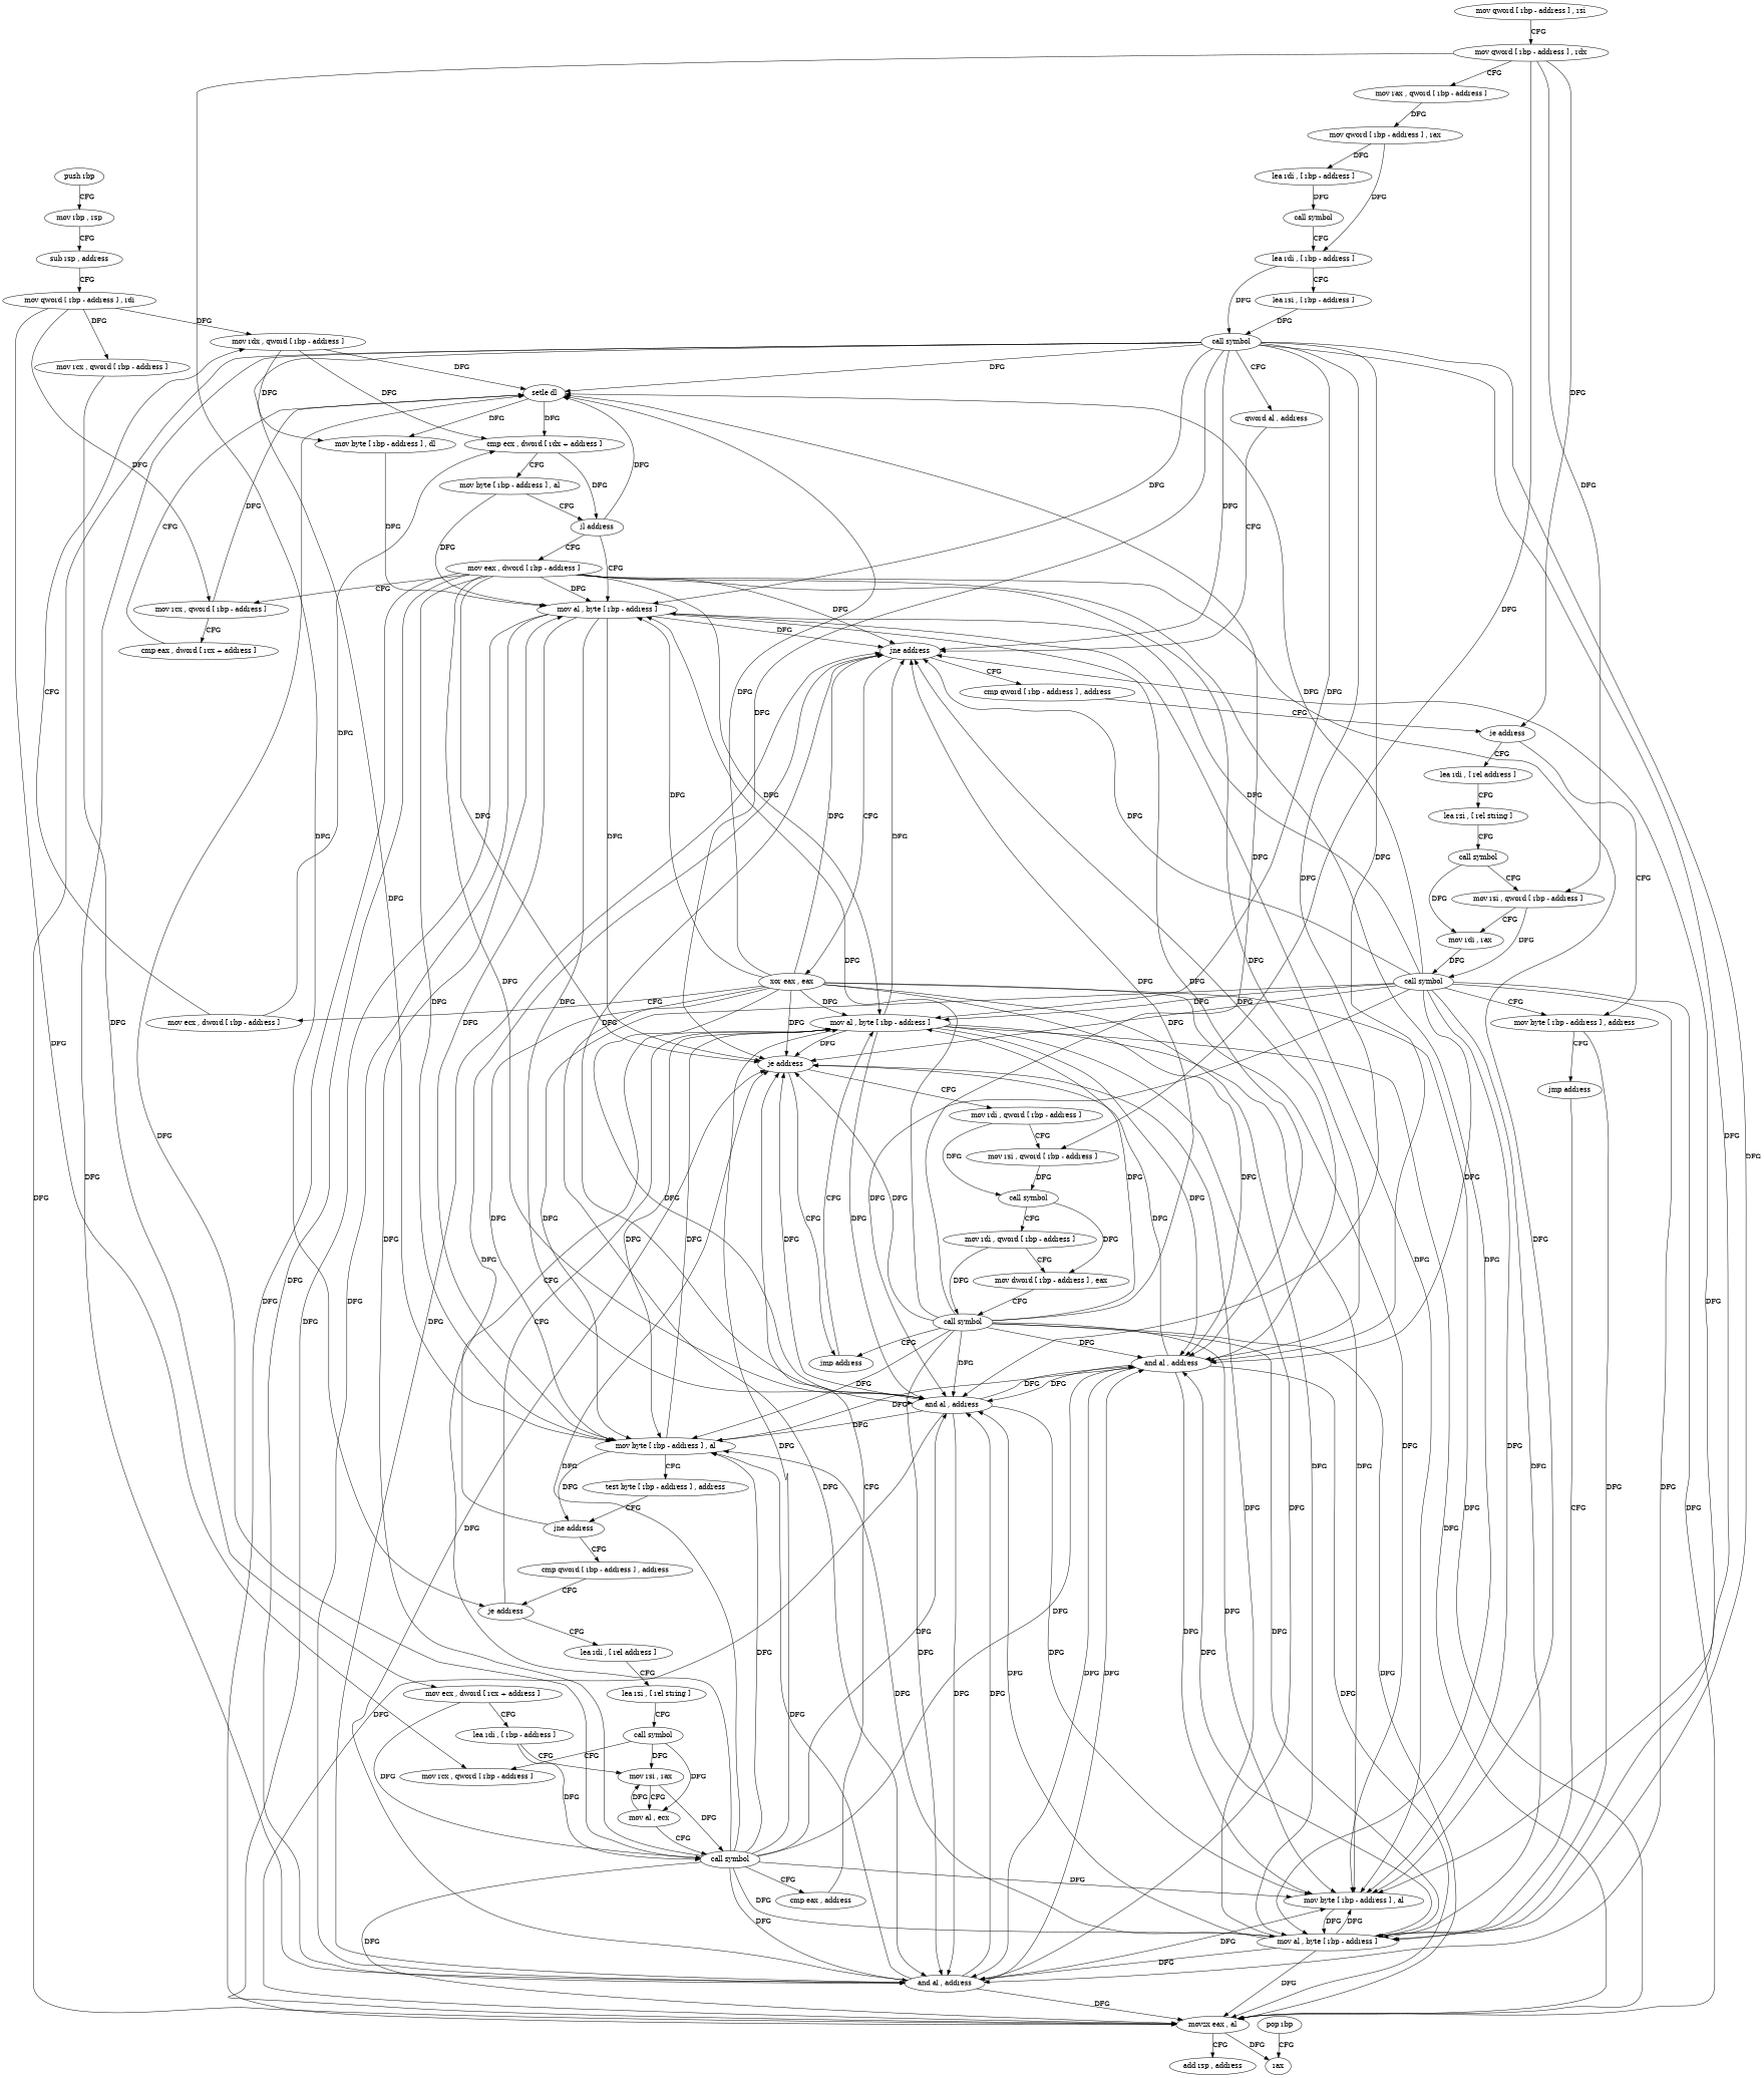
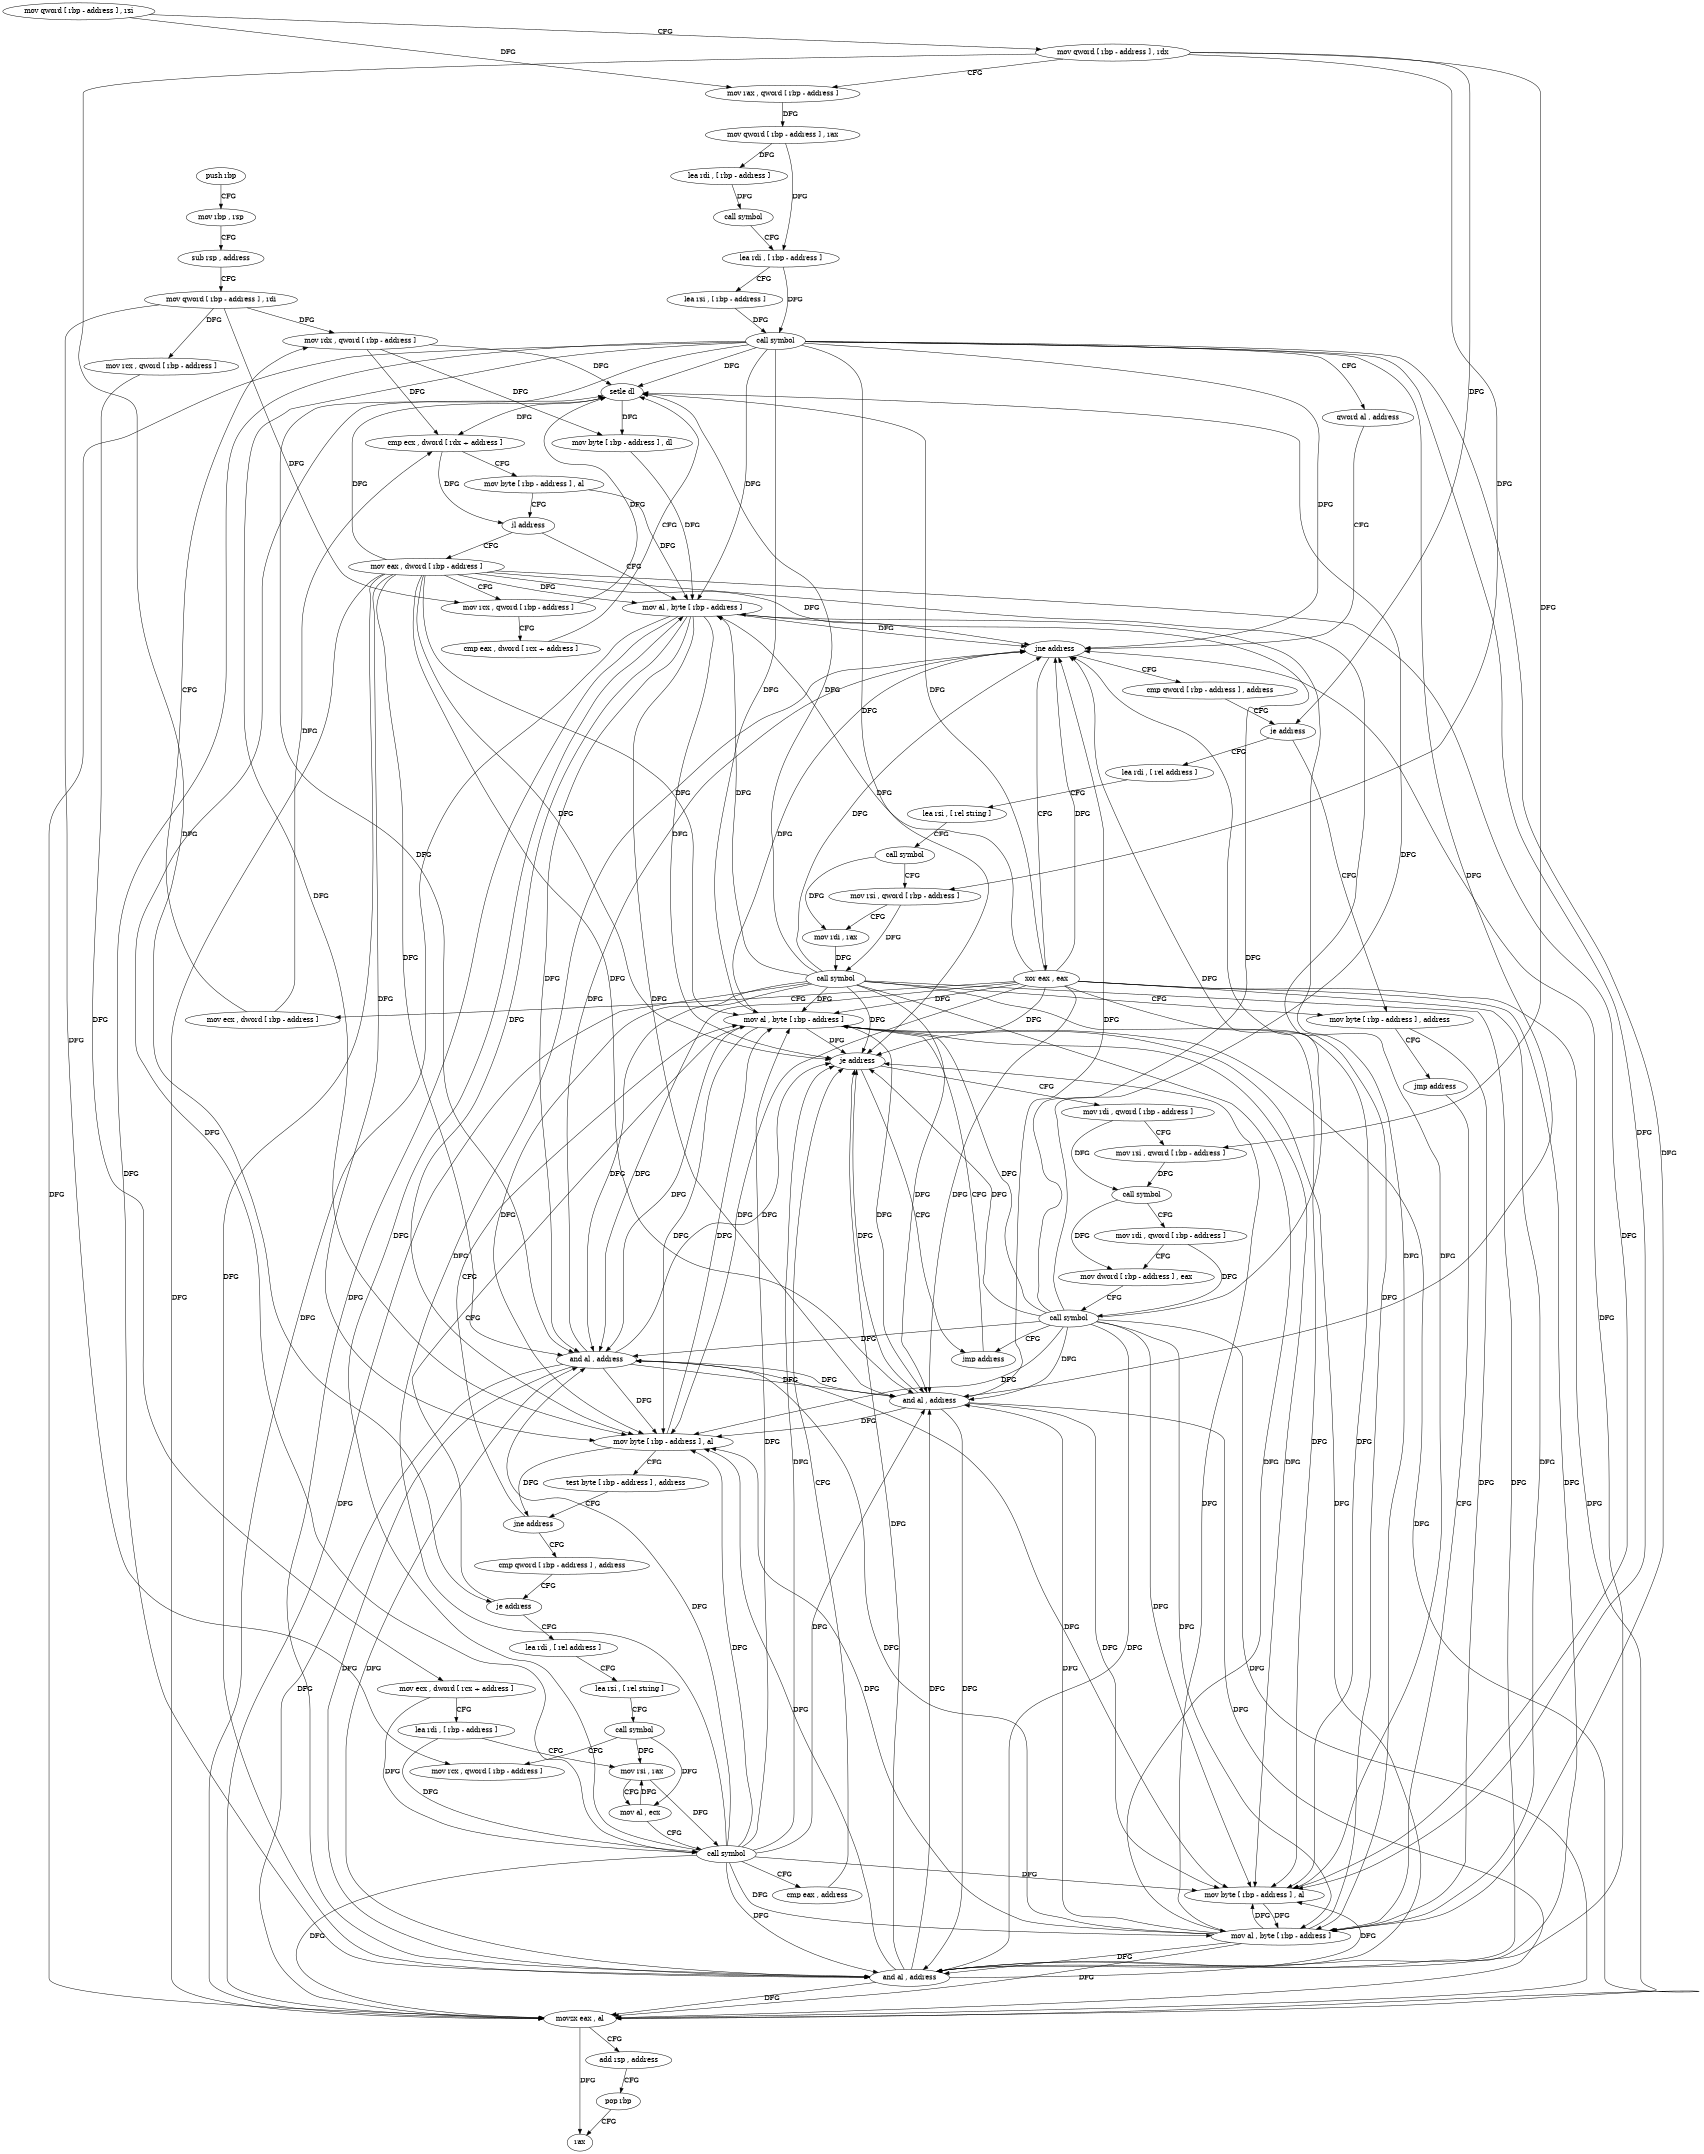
  digraph {
    n1 [label="push rbp"]
    n2 [label="mov rbp , rsp"]
    n3 [label="sub rsp , address"]
    n4 [label="mov qword [ rbp - address ] , rdi"]
    n5 [label="mov rdx , qword [ rbp - address ]"]
    n6 [label="mov rcx , qword [ rbp - address ]"]
    n7 [label="mov rcx , qword [ rbp - address ]"]
    n8 [label="mov rcx , qword [ rbp - address ]"]
    n9 [label="mov qword [ rbp - address ] , rsi"]
    n10 [label="mov qword [ rbp - address ] , rdx"]
    n11 [label="mov rax , qword [ rbp - address ]"]
    n12 [label="setle dl"]
    n13 [label="cmp ecx , dword [ rdx + address ]"]
    n14 [label="mov byte [ rbp - address ] , dl"]
    n15 [label="cmp eax , dword [ rcx + address ]"]
    n16 [label="mov ecx , dword [ rcx + address ]"]
    n17 [label="je address"]
    n18 [label="mov rsi , qword [ rbp - address ]"]
    n19 [label="je address"]
    n20 [label="mov rsi , qword [ rbp - address ]"]
    n21 [label="mov qword [ rbp - address ] , rax"]
    n22 [label="mov byte [ rbp - address ] , address"]
    n23 [label="lea rdi , [ rel address ]"]
    n24 [label="mov rdi , rax"]
    n25 [label="call symbol"]
    n26 [label="mov al , byte [ rbp - address ]"]
    n27 [label="lea rdi , [ rel address ]"]
    n28 [label="call symbol"]
    n29 [label="lea rdi , [ rbp - address ]"]
    n30 [label="lea rdi , [ rbp - address ]"]
    n31 [label="call symbol"]
    n32 [label="lea rsi , [ rbp - address ]"]
    n33 [label="call symbol"]
    n34 [label="qword al , address"]
    n35 [label="jne address"]
    n36 [label="mov al , byte [ rbp - address ]"]
    n37 [label="and al , address"]
    n38 [label="mov byte [ rbp - address ] , al"]
    n39 [label="mov al , byte [ rbp - address ]"]
    n40 [label="and al , address"]
    n41 [label="mov byte [ rbp - address ] , al"]
    n42 [label="and al , address"]
    n43 [label="movzx eax , al"]
    n44 [label="je address"]
    n45 [label="xor eax , eax"]
    n46 [label="cmp qword [ rbp - address ] , address"]
    n47 [label="test byte [ rbp - address ] , address"]
    n48 [label="jne address"]
    n49 [label="add rsp , address"]
    n50 [label=rax]
    n51 [label="jmp address"]
    n52 [label="mov rdi , qword [ rbp - address ]"]
    n53 [label="mov ecx , dword [ rbp - address ]"]
    n54 [label="mov byte [ rbp - address ] , al"]
    n55 [label="jl address"]
    n56 [label="mov eax , dword [ rbp - address ]"]
    n57 [label="jmp address"]
    n58 [label="lea rsi , [ rel string ]"]
    n59 [label="call symbol"]
    n60 [label="cmp qword [ rbp - address ] , address"]
    n61 [label="lea rsi , [ rel string ]"]
    n62 [label="call symbol"]
    n63 [label="pop rbp"]
    n64 [label="mov rsi , rax"]
    n65 [label="mov al , ecx"]
    n66 [label="call symbol"]
    n67 [label="cmp eax , address"]
    n68 [label="lea rdi , [ rbp - address ]"]
    n69 [label="mov rdi , qword [ rbp - address ]"]
    n70 [label="mov dword [ rbp - address ] , eax"]
    n71 [label="call symbol"]
    n1 -> n2 [label=CFG]
    n2 -> n3 [label=CFG]
    n3 -> n4 [label=CFG]
    n4 -> n5 [label=DFG]
    n4 -> n6 [label=DFG]
    n4 -> n7 [label=DFG]
    n4 -> n8 [label=DFG]
    n5 -> n12 [label=DFG]
    n5 -> n13 [label=DFG]
    n5 -> n14 [label=DFG]
    n6 -> n12 [label=DFG]
    n6 -> n15 [label=CFG]
    n8 -> n16 [label=DFG]
    n9 -> n10 [label=CFG]
+   n9 -> n11 [label=DFG]
    n10 -> n11 [label=CFG]
    n10 -> n17 [label=DFG]
    n10 -> n18 [label=DFG]
    n10 -> n19 [label=DFG]
    n10 -> n20 [label=DFG]
    n11 -> n21 [label=DFG]
    n12 -> n13 [label=DFG]
    n12 -> n14 [label=DFG]
    n13 -> n54 [label=CFG]
    n13 -> n55 [label=DFG]
    n14 -> n36 [label=DFG]
    n15 -> n12 [label=CFG]
    n16 -> n66 [label=DFG]
    n16 -> n68 [label=CFG]
    n17 -> n22 [label=CFG]
    n17 -> n23 [label=CFG]
    n18 -> n24 [label=CFG]
    n18 -> n25 [label=DFG]
    n19 -> n26 [label=CFG]
    n19 -> n27 [label=CFG]
    n20 -> n28 [label=DFG]
    n21 -> n29 [label=DFG]
    n21 -> n30 [label=DFG]
    n22 -> n39 [label=DFG]
    n22 -> n57 [label=CFG]
    n23 -> n58 [label=CFG]
    n24 -> n25 [label=DFG]
    n25 -> n12 [label=DFG]
    n25 -> n22 [label=CFG]
    n25 -> n26 [label=DFG]
    n25 -> n35 [label=DFG]
    n25 -> n36 [label=DFG]
    n25 -> n37 [label=DFG]
    n25 -> n38 [label=DFG]
    n25 -> n39 [label=DFG]
    n25 -> n40 [label=DFG]
    n25 -> n41 [label=DFG]
    n25 -> n42 [label=DFG]
    n25 -> n43 [label=DFG]
    n25 -> n44 [label=DFG]
    n26 -> n35 [label=DFG]
    n26 -> n37 [label=DFG]
    n26 -> n38 [label=DFG]
    n26 -> n40 [label=DFG]
    n26 -> n41 [label=DFG]
    n26 -> n42 [label=DFG]
    n26 -> n43 [label=DFG]
    n26 -> n44 [label=DFG]
    n27 -> n61 [label=CFG]
    n28 -> n69 [label=CFG]
    n28 -> n70 [label=DFG]
    n29 -> n31 [label=DFG]
    n30 -> n32 [label=CFG]
    n30 -> n33 [label=DFG]
    n31 -> n30 [label=CFG]
    n32 -> n33 [label=DFG]
    n33 -> n12 [label=DFG]
    n33 -> n26 [label=DFG]
    n33 -> n34 [label=CFG]
    n33 -> n35 [label=DFG]
    n33 -> n36 [label=DFG]
    n33 -> n37 [label=DFG]
    n33 -> n38 [label=DFG]
    n33 -> n39 [label=DFG]
    n33 -> n40 [label=DFG]
    n33 -> n41 [label=DFG]
    n33 -> n42 [label=DFG]
    n33 -> n43 [label=DFG]
    n33 -> n44 [label=DFG]
    n34 -> n35 [label=CFG]
    n35 -> n45 [label=CFG]
    n35 -> n46 [label=CFG]
    n36 -> n35 [label=DFG]
    n36 -> n37 [label=DFG]
    n36 -> n38 [label=DFG]
    n36 -> n40 [label=DFG]
    n36 -> n41 [label=DFG]
    n36 -> n42 [label=DFG]
    n36 -> n43 [label=DFG]
    n36 -> n44 [label=DFG]
    n37 -> n35 [label=DFG]
    n37 -> n38 [label=DFG]
    n37 -> n40 [label=DFG]
    n37 -> n41 [label=DFG]
    n37 -> n42 [label=DFG]
    n37 -> n43 [label=DFG]
    n37 -> n44 [label=DFG]
    n38 -> n26 [label=DFG]
    n38 -> n47 [label=CFG]
    n38 -> n48 [label=DFG]
    n39 -> n35 [label=DFG]
    n39 -> n37 [label=DFG]
    n39 -> n38 [label=DFG]
    n39 -> n40 [label=DFG]
    n39 -> n41 [label=DFG]
    n39 -> n42 [label=DFG]
    n39 -> n43 [label=DFG]
    n39 -> n44 [label=DFG]
    n40 -> n35 [label=DFG]
    n40 -> n37 [label=DFG]
    n40 -> n38 [label=DFG]
    n40 -> n41 [label=DFG]
    n40 -> n42 [label=DFG]
    n40 -> n43 [label=DFG]
    n40 -> n44 [label=DFG]
    n41 -> n39 [label=DFG]
    n42 -> n35 [label=DFG]
    n42 -> n37 [label=DFG]
    n42 -> n38 [label=DFG]
    n42 -> n40 [label=DFG]
    n42 -> n41 [label=DFG]
    n42 -> n43 [label=DFG]
    n42 -> n44 [label=DFG]
    n43 -> n49 [label=CFG]
    n43 -> n50 [label=DFG]
    n44 -> n51 [label=CFG]
    n44 -> n52 [label=CFG]
    n45 -> n12 [label=DFG]
    n45 -> n26 [label=DFG]
    n45 -> n35 [label=DFG]
    n45 -> n36 [label=DFG]
    n45 -> n37 [label=DFG]
    n45 -> n38 [label=DFG]
    n45 -> n39 [label=DFG]
    n45 -> n40 [label=DFG]
    n45 -> n41 [label=DFG]
    n45 -> n42 [label=DFG]
    n45 -> n43 [label=DFG]
    n45 -> n44 [label=DFG]
    n45 -> n53 [label=CFG]
    n46 -> n17 [label=CFG]
    n47 -> n48 [label=CFG]
    n48 -> n26 [label=CFG]
    n48 -> n60 [label=CFG]
+   n49 -> n63 [label=CFG]
    n51 -> n26 [label=CFG]
    n52 -> n20 [label=CFG]
    n52 -> n28 [label=DFG]
    n53 -> n5 [label=CFG]
    n53 -> n13 [label=DFG]
    n54 -> n36 [label=DFG]
    n54 -> n55 [label=CFG]
    n55 -> n36 [label=CFG]
    n55 -> n56 [label=CFG]
    n56 -> n6 [label=CFG]
-   n55 -> n12 [label=DFG]
+   n56 -> n12 [label=DFG]
    n56 -> n26 [label=DFG]
    n56 -> n35 [label=DFG]
    n56 -> n36 [label=DFG]
    n56 -> n37 [label=DFG]
    n56 -> n38 [label=DFG]
    n56 -> n39 [label=DFG]
    n56 -> n40 [label=DFG]
    n56 -> n41 [label=DFG]
    n56 -> n42 [label=DFG]
    n56 -> n43 [label=DFG]
    n56 -> n44 [label=DFG]
    n57 -> n39 [label=CFG]
    n58 -> n59 [label=CFG]
    n59 -> n18 [label=CFG]
    n59 -> n24 [label=DFG]
    n60 -> n19 [label=CFG]
    n61 -> n62 [label=CFG]
    n62 -> n7 [label=CFG]
    n62 -> n64 [label=DFG]
    n62 -> n65 [label=DFG]
    n63 -> n50 [label=CFG]
    n64 -> n65 [label=CFG]
    n64 -> n66 [label=DFG]
    n65 -> n64 [label=DFG]
    n65 -> n66 [label=CFG]
    n66 -> n12 [label=DFG]
    n66 -> n26 [label=DFG]
    n66 -> n35 [label=DFG]
    n66 -> n36 [label=DFG]
    n66 -> n37 [label=DFG]
    n66 -> n38 [label=DFG]
    n66 -> n39 [label=DFG]
    n66 -> n40 [label=DFG]
    n66 -> n41 [label=DFG]
    n66 -> n42 [label=DFG]
    n66 -> n43 [label=DFG]
    n66 -> n44 [label=DFG]
    n66 -> n67 [label=CFG]
    n67 -> n44 [label=CFG]
    n68 -> n64 [label=CFG]
    n68 -> n66 [label=DFG]
    n69 -> n70 [label=CFG]
    n69 -> n71 [label=DFG]
    n70 -> n71 [label=CFG]
    n71 -> n12 [label=DFG]
    n71 -> n26 [label=DFG]
    n71 -> n35 [label=DFG]
    n71 -> n36 [label=DFG]
    n71 -> n37 [label=DFG]
    n71 -> n38 [label=DFG]
    n71 -> n39 [label=DFG]
    n71 -> n40 [label=DFG]
    n71 -> n41 [label=DFG]
    n71 -> n42 [label=DFG]
    n71 -> n43 [label=DFG]
    n71 -> n44 [label=DFG]
    n71 -> n51 [label=CFG]
  }
